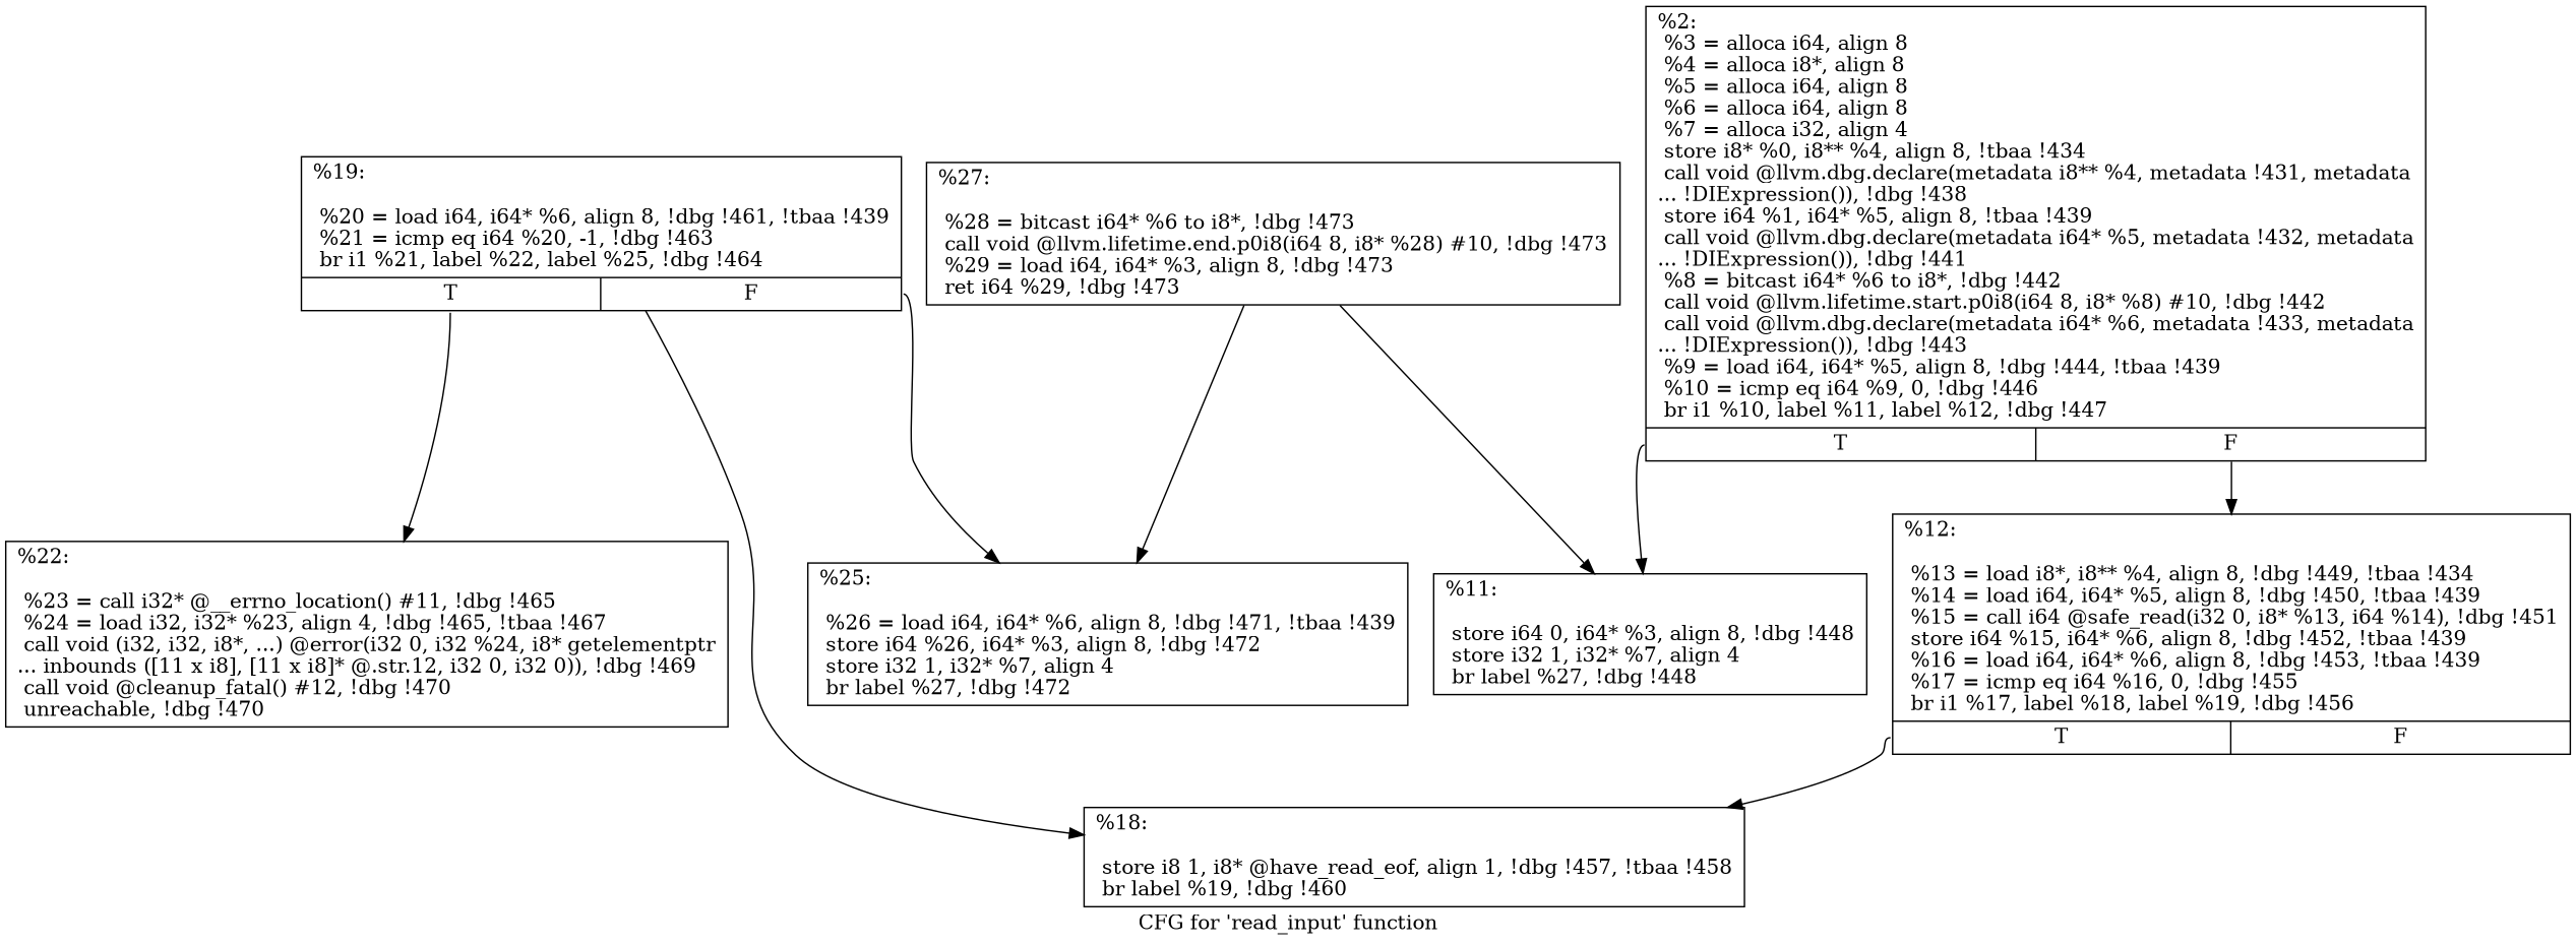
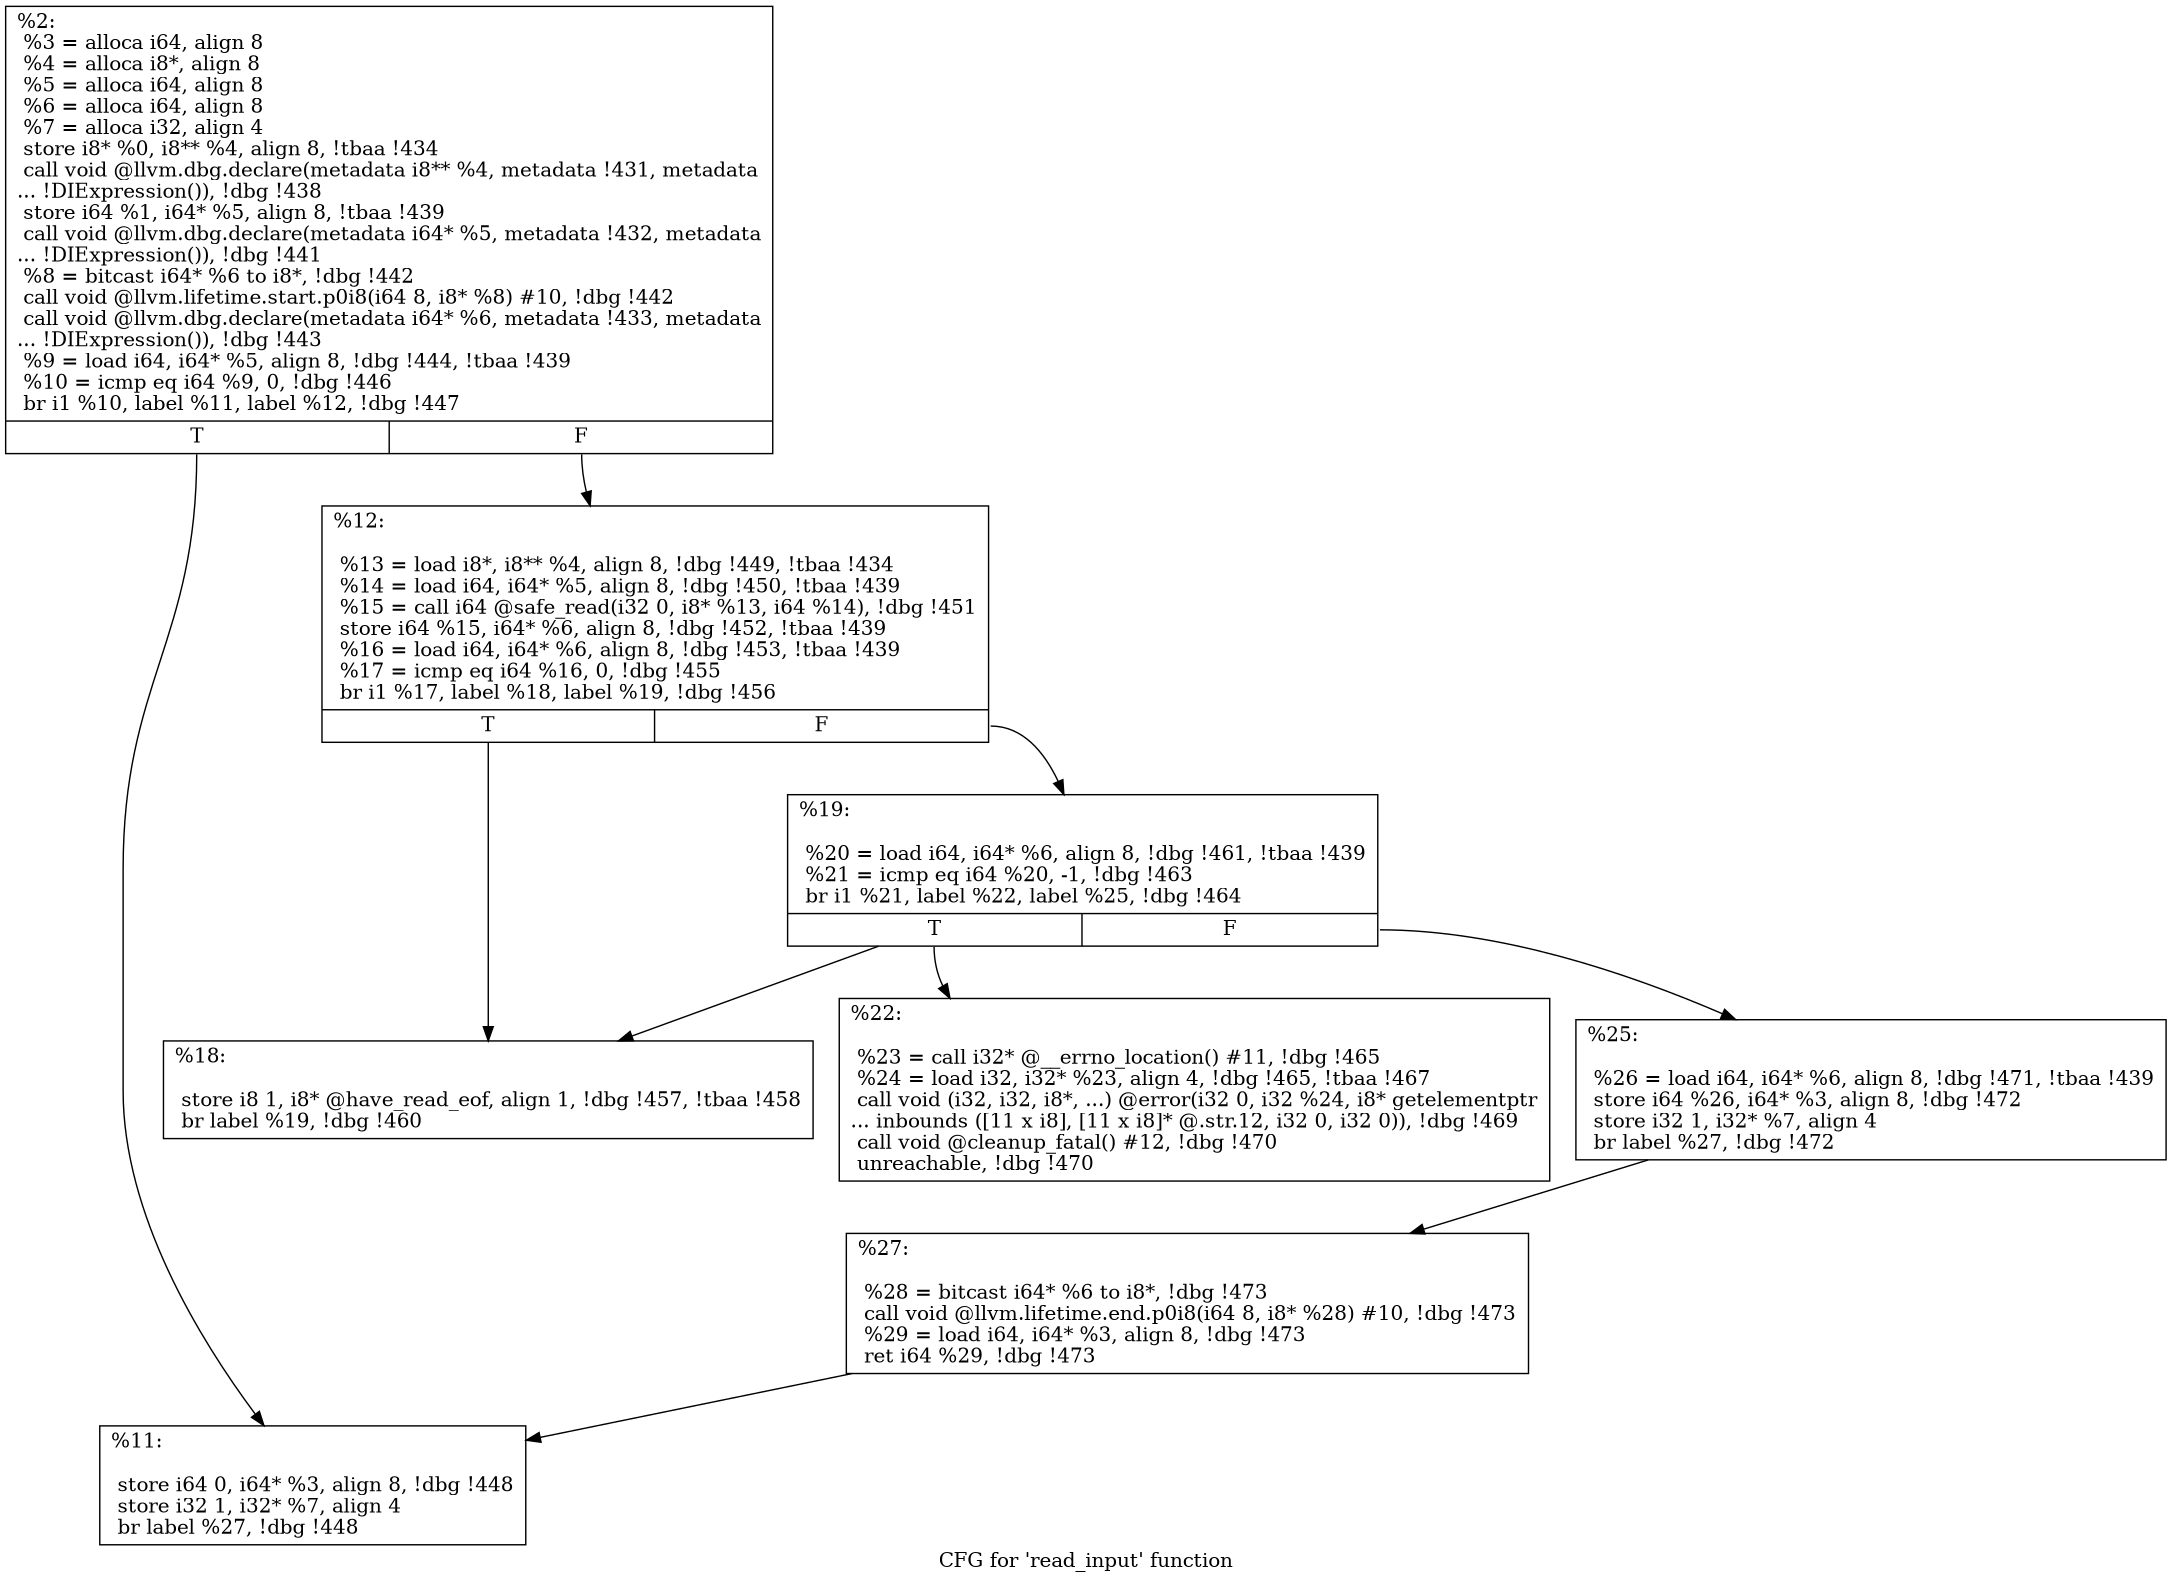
  digraph {
    label="CFG for 'read_input' function"
    node [shape=record]
    n1 [label="{%2:\l  %3 = alloca i64, align 8\l  %4 = alloca i8*, align 8\l  %5 = alloca i64, align 8\l  %6 = alloca i64, align 8\l  %7 = alloca i32, align 4\l  store i8* %0, i8** %4, align 8, !tbaa !434\l  call void @llvm.dbg.declare(metadata i8** %4, metadata !431, metadata\l... !DIExpression()), !dbg !438\l  store i64 %1, i64* %5, align 8, !tbaa !439\l  call void @llvm.dbg.declare(metadata i64* %5, metadata !432, metadata\l... !DIExpression()), !dbg !441\l  %8 = bitcast i64* %6 to i8*, !dbg !442\l  call void @llvm.lifetime.start.p0i8(i64 8, i8* %8) #10, !dbg !442\l  call void @llvm.dbg.declare(metadata i64* %6, metadata !433, metadata\l... !DIExpression()), !dbg !443\l  %9 = load i64, i64* %5, align 8, !dbg !444, !tbaa !439\l  %10 = icmp eq i64 %9, 0, !dbg !446\l  br i1 %10, label %11, label %12, !dbg !447\l|{<s0>T|<s1>F}}"]
    n2 [label="{%11:\l\l  store i64 0, i64* %3, align 8, !dbg !448\l  store i32 1, i32* %7, align 4\l  br label %27, !dbg !448\l}"]
    n3 [label="{%12:\l\l  %13 = load i8*, i8** %4, align 8, !dbg !449, !tbaa !434\l  %14 = load i64, i64* %5, align 8, !dbg !450, !tbaa !439\l  %15 = call i64 @safe_read(i32 0, i8* %13, i64 %14), !dbg !451\l  store i64 %15, i64* %6, align 8, !dbg !452, !tbaa !439\l  %16 = load i64, i64* %6, align 8, !dbg !453, !tbaa !439\l  %17 = icmp eq i64 %16, 0, !dbg !455\l  br i1 %17, label %18, label %19, !dbg !456\l|{<s0>T|<s1>F}}"]
    n4 [label="{%18:\l\l  store i8 1, i8* @have_read_eof, align 1, !dbg !457, !tbaa !458\l  br label %19, !dbg !460\l}"]
    n5 [label="{%19:\l\l  %20 = load i64, i64* %6, align 8, !dbg !461, !tbaa !439\l  %21 = icmp eq i64 %20, -1, !dbg !463\l  br i1 %21, label %22, label %25, !dbg !464\l|{<s0>T|<s1>F}}"]
    n6 [label="{%27:\l\l  %28 = bitcast i64* %6 to i8*, !dbg !473\l  call void @llvm.lifetime.end.p0i8(i64 8, i8* %28) #10, !dbg !473\l  %29 = load i64, i64* %3, align 8, !dbg !473\l  ret i64 %29, !dbg !473\l}"]
    n7 [label="{%22:\l\l  %23 = call i32* @__errno_location() #11, !dbg !465\l  %24 = load i32, i32* %23, align 4, !dbg !465, !tbaa !467\l  call void (i32, i32, i8*, ...) @error(i32 0, i32 %24, i8* getelementptr\l... inbounds ([11 x i8], [11 x i8]* @.str.12, i32 0, i32 0)), !dbg !469\l  call void @cleanup_fatal() #12, !dbg !470\l  unreachable, !dbg !470\l}"]
    n8 [label="{%25:\l\l  %26 = load i64, i64* %6, align 8, !dbg !471, !tbaa !439\l  store i64 %26, i64* %3, align 8, !dbg !472\l  store i32 1, i32* %7, align 4\l  br label %27, !dbg !472\l}"]
    n1 -> n2 [tailport=s0]
    n1 -> n3 [tailport=s1]
    n3 -> n4 [tailport=s0]
+   n3 -> n5 [tailport=s1]
    n5 -> n4
    n5 -> n7 [tailport=s0]
    n5 -> n8 [tailport=s1]
    n6 -> n2
-   n6 -> n8
+   n8 -> n6
  }
